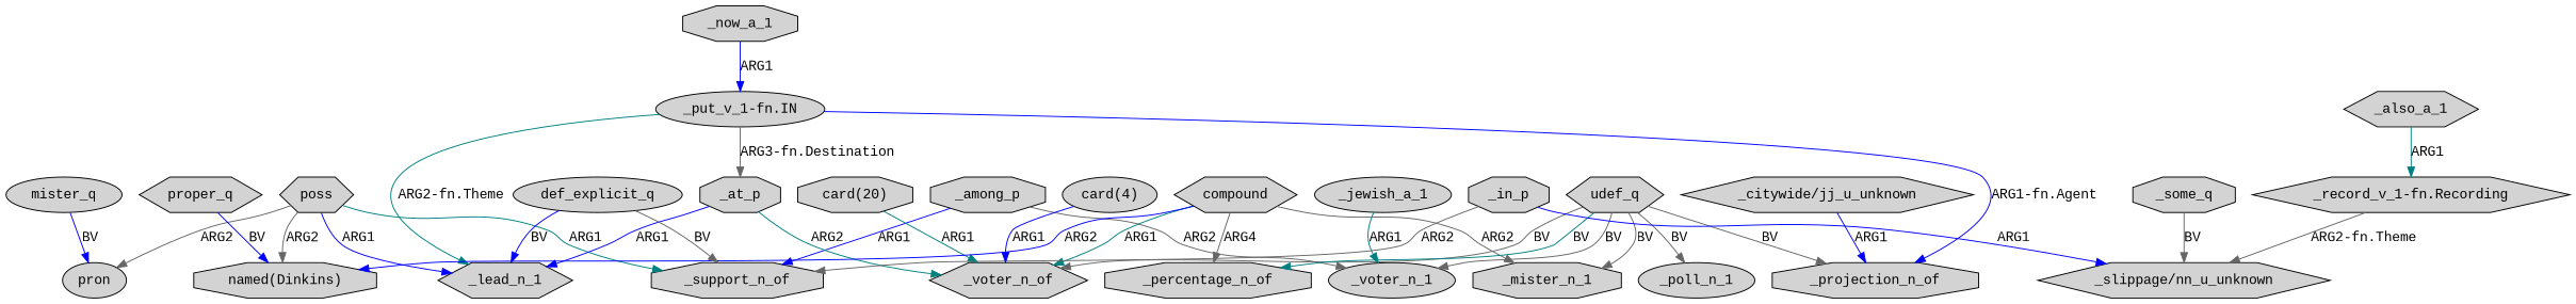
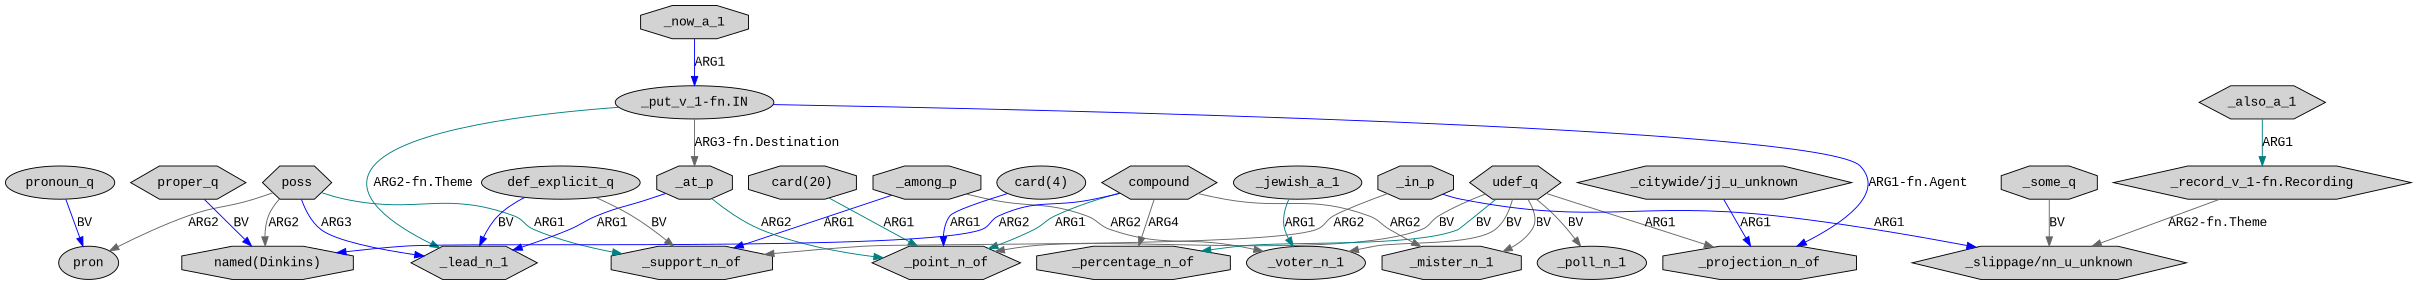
  digraph {
    fontname="Liberation Mono"
    node [fontname="Liberation Mono" shape=octagon style=filled]
    edge [color=gray40 fontname="Liberation Mono"]
    _among_p
    _support_n_of
    _voter_n_1 [shape=ellipse]
-   _point_n_of [shape=hexagon label=_voter_n_of]
+   _point_n_of [shape=hexagon]
    "card(20)"
    poss [shape=hexagon]
    pron [shape=ellipse]
    _lead_n_1 [shape=hexagon]
    "named(Dinkins)"
    "_put_v_1-fn.IN" [shape=ellipse]
    _at_p
    _projection_n_of
    "_record_v_1-fn.Recording" [shape=hexagon]
    "_slippage/nn_u_unknown" [shape=hexagon]
    _poll_n_1 [shape=ellipse]
    compound [shape=hexagon]
    _mister_n_1
    _percentage_n_of
    udef_q [shape=hexagon]
    _some_q
    def_explicit_q [shape=ellipse]
-   pronoun_q [shape=ellipse label=mister_q]
+   pronoun_q [shape=ellipse]
    "_citywide/jj_u_unknown" [shape=hexagon]
    _jewish_a_1 [shape=ellipse]
    _now_a_1
    _in_p
    "card(4)" [shape=ellipse]
    _also_a_1 [shape=hexagon]
    proper_q [shape=hexagon]
    _among_p -> _support_n_of [color=blue label=ARG1]
    _among_p -> _voter_n_1 [label=ARG2]
    "card(20)" -> _point_n_of [color=teal label=ARG1]
    poss -> _support_n_of [color=teal label=ARG1]
    poss -> pron [label=ARG2]
-   poss -> _lead_n_1 [color=blue label=ARG1]
+   poss -> _lead_n_1 [color=blue label=ARG3]
    poss -> "named(Dinkins)" [label=ARG2]
    "_put_v_1-fn.IN" -> _lead_n_1 [color=teal label="ARG2-fn.Theme"]
    "_put_v_1-fn.IN" -> _at_p [label="ARG3-fn.Destination"]
    "_put_v_1-fn.IN" -> _projection_n_of [color=blue label="ARG1-fn.Agent"]
    _at_p -> _point_n_of [color=teal label=ARG2]
    _at_p -> _lead_n_1 [color=blue label=ARG1]
    "_record_v_1-fn.Recording" -> "_slippage/nn_u_unknown" [label="ARG2-fn.Theme"]
    compound -> _point_n_of [color=teal label=ARG1]
    compound -> "named(Dinkins)" [color=blue label=ARG2]
    compound -> _mister_n_1 [label=ARG2]
    compound -> _percentage_n_of [label=ARG4]
    udef_q -> _voter_n_1 [label=BV]
    udef_q -> _point_n_of [label=BV]
-   udef_q -> _projection_n_of [label=BV]
+   udef_q -> _projection_n_of [label=ARG1]
    udef_q -> _poll_n_1 [label=BV]
    udef_q -> _mister_n_1 [label=BV]
    udef_q -> _percentage_n_of [color=teal label=BV]
    _some_q -> "_slippage/nn_u_unknown" [label=BV]
    def_explicit_q -> _support_n_of [label=BV]
    def_explicit_q -> _lead_n_1 [color=blue label=BV]
    pronoun_q -> pron [color=blue label=BV]
    "_citywide/jj_u_unknown" -> _projection_n_of [color=blue label=ARG1]
    _jewish_a_1 -> _voter_n_1 [color=teal label=ARG1]
    _now_a_1 -> "_put_v_1-fn.IN" [color=blue label=ARG1]
    _in_p -> _support_n_of [label=ARG2]
    _in_p -> "_slippage/nn_u_unknown" [color=blue label=ARG1]
    "card(4)" -> _point_n_of [color=blue label=ARG1]
    _also_a_1 -> "_record_v_1-fn.Recording" [color=teal label=ARG1]
    proper_q -> "named(Dinkins)" [color=blue label=BV]
  }
